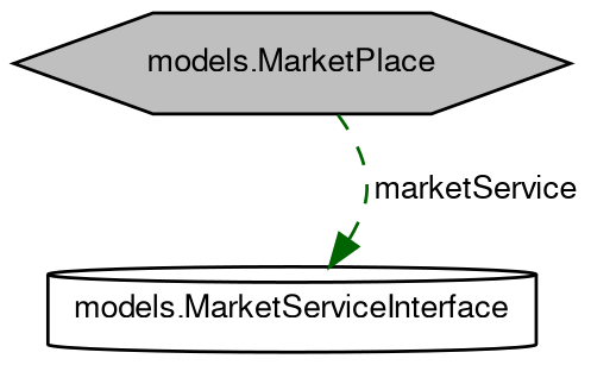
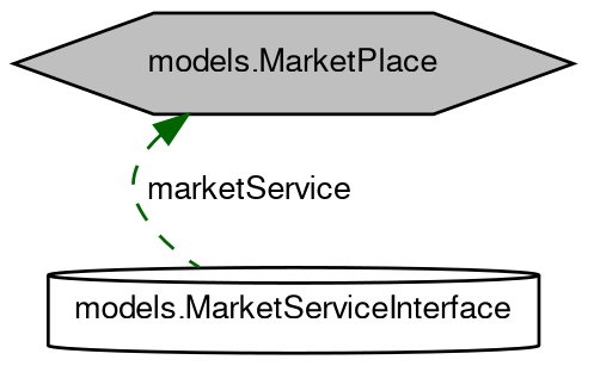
  digraph {
    node [color=black fontname=FreeSans fontsize=10]
    n1 [fillcolor=grey75 fontcolor=black height=0.2 label="models.MarketPlace" shape=hexagon style=filled width=0.4]
    n2 [height=0.2 label="models.MarketServiceInterface" shape=cylinder width=0.4]
-   n2 -> n1 [color=darkgreen dir=back fontname=FreeSans fontsize=10 label=" marketService" labelfontname=FreeSans labelfontsize=10 style=dashed]
+   n1 -> n2 [color=darkgreen dir=back fontname=FreeSans fontsize=10 label=" marketService" labelfontname=FreeSans labelfontsize=10 style=dashed]
  }
